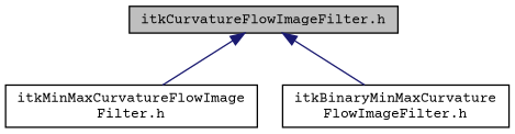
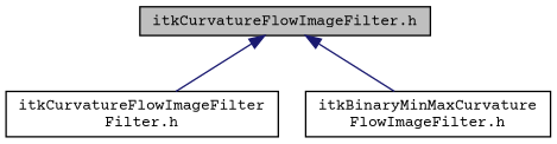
  digraph {
    fontname="Courier Prime"
    node [color=black fillcolor=white fontname="Courier Prime" fontsize=10 shape=record style=filled]
    edge [color=midnightblue dir=back fontname="Courier Prime" fontsize=10 labelfontname=Helvetica labelfontsize=10 style=solid]
    n1 [fillcolor=grey75 fontcolor=black height=0.2 label="itkCurvatureFlowImageFilter.h" width=0.4]
-   n2 [height=0.2 label="itkMinMaxCurvatureFlowImage\lFilter.h" width=0.4]
+   n2 [height=0.2 label="itkCurvatureFlowImageFilter\lFilter.h" width=0.4]
    n3 [height=0.2 label="itkBinaryMinMaxCurvature\lFlowImageFilter.h" width=0.4]
    n1 -> n2
    n1 -> n3
  }
